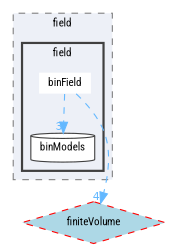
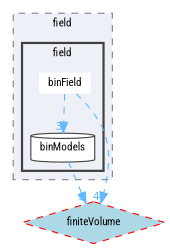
  digraph {
    compound=true
    fontname="Roboto Condensed"
    node [fillcolor=white fontname="Roboto Condensed" fontsize=10 style=filled]
    edge [color=steelblue1 fontcolor=steelblue1 fontname="Roboto Condensed" fontsize=10 headlabel=3 labeldistance=1.5 labelfontname=Helvetica labelfontsize=10 style=dashed]
    n1 [height=0.2 label=binField shape=plaintext width=0.4]
    n2 [color=grey25 height=0.2 label=binModels shape=cylinder width=0.4]
    n3 [color=red fillcolor=lightblue height=0.2 label=finiteVolume shape=diamond style="filled,dashed" width=0.4]
    subgraph cluster_1 {
      bgcolor="#edf0f7"
      fontsize=10
      label=field
      pencolor=grey50
      style="filled,dashed"
      subgraph cluster_2 {
        bgcolor="#edf0f7"
        fontsize=10
        label=field
        pencolor=grey25
        style="filled,bold"
        n1
        n2
      }
    }
    n1 -> n2
    n1 -> n3 [headlabel=4]
+   n2 -> n3
  }
